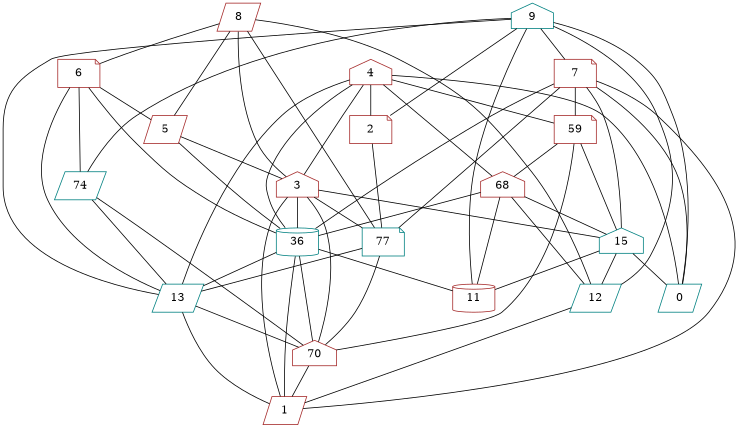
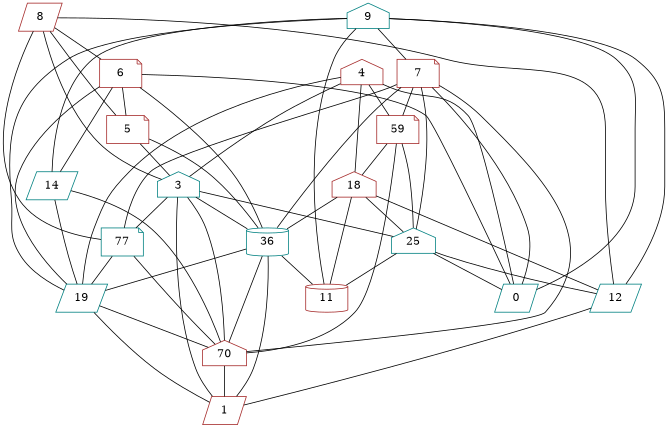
  digraph {
    node [color=brown shape=parallelogram]
    edge [color=black dir=none]
    12 [color=teal]
    1
    8
    n4 [color=teal label=77 shape=note]
-   3 [shape=house]
+   3 [color=teal shape=house]
    6 [shape=note]
-   5
+   5 [shape=note]
    n8 [label=70 shape=house]
-   13 [color=teal]
+   13 [color=teal label=19]
    n10 [color=teal label=36 shape=cylinder]
-   15 [color=teal shape=house]
+   15 [color=teal shape=house label=25]
    0 [color=teal]
-   14 [color=teal label=74]
+   14 [color=teal]
    11 [shape=cylinder]
-   18 [shape=house label=68]
+   18 [shape=house]
    7 [shape=note]
    n17 [label=59 shape=note]
    9 [color=teal shape=house]
-   2 [shape=note]
    4 [shape=house]
    subgraph sub_1 {
      12
      1
      8
      n4
      3
      6
      5
      n8
      13
      n10
      15
      0
      14
      11
      18
      7
      n17
      9
-     2
      4
    }
    12 -> 1
    8 -> 12
    8 -> n4
    8 -> 3
    8 -> 6
    8 -> 5
    n4 -> n8
    n4 -> 13
    3 -> 1
    3 -> n4
    3 -> n8
    3 -> n10
    3 -> 15
    6 -> 5
    6 -> 13
    6 -> n10
+   6 -> 0
    6 -> 14
    5 -> 3
    5 -> n10
    n8 -> 1
    13 -> 1
    13 -> n8
    n10 -> 1
    n10 -> n8
    n10 -> 13
    n10 -> 11
    15 -> 12
    15 -> 0
    15 -> 11
    14 -> n8
    14 -> 13
    18 -> 12
    18 -> n10
    18 -> 15
    18 -> 11
-   7 -> 1
+   7 -> n8
    7 -> n4
    7 -> n10
    7 -> 15
    7 -> 0
    7 -> n17
    n17 -> n8
    n17 -> 15
    n17 -> 18
    9 -> 12
    9 -> 13
    9 -> 0
    9 -> 14
    9 -> 11
    9 -> 7
-   9 -> 2
-   2 -> n4
    4 -> 3
    4 -> 13
-   4 -> n10
    4 -> 0
    4 -> 18
    4 -> n17
-   4 -> 2
  }
